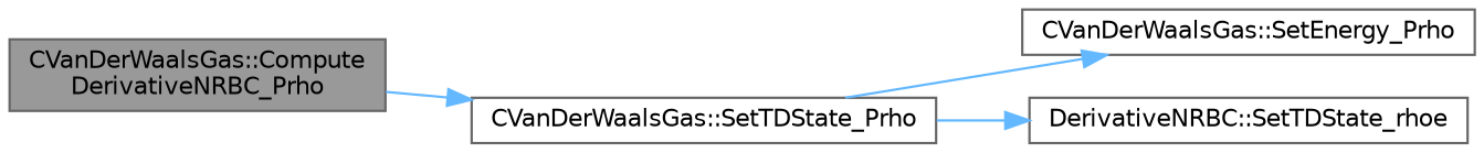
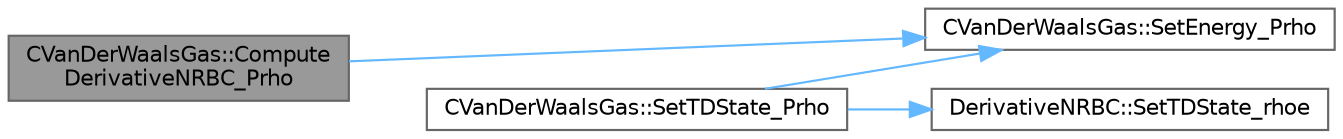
  digraph {
    rankdir=LR
    node [color=grey40 fillcolor=white fontname=Helvetica fontsize=10 shape=box style=filled]
    edge [color=steelblue1 fontname=Helvetica fontsize=10 labelfontname=Helvetica labelfontsize=10 style=solid]
    n1 [color=gray40 fillcolor=grey60 fontcolor=black height=0.2 label="CVanDerWaalsGas::Compute\lDerivativeNRBC_Prho" width=0.4]
    n2 [height=0.2 label="CVanDerWaalsGas::SetTDState_Prho" width=0.4]
    n3 [height=0.2 label="CVanDerWaalsGas::SetEnergy_Prho" width=0.4]
    n4 [height=0.2 label="DerivativeNRBC::SetTDState_rhoe" width=0.4]
-   n1 -> n2
+   n1 -> n3
    n2 -> n3
    n2 -> n4
  }
